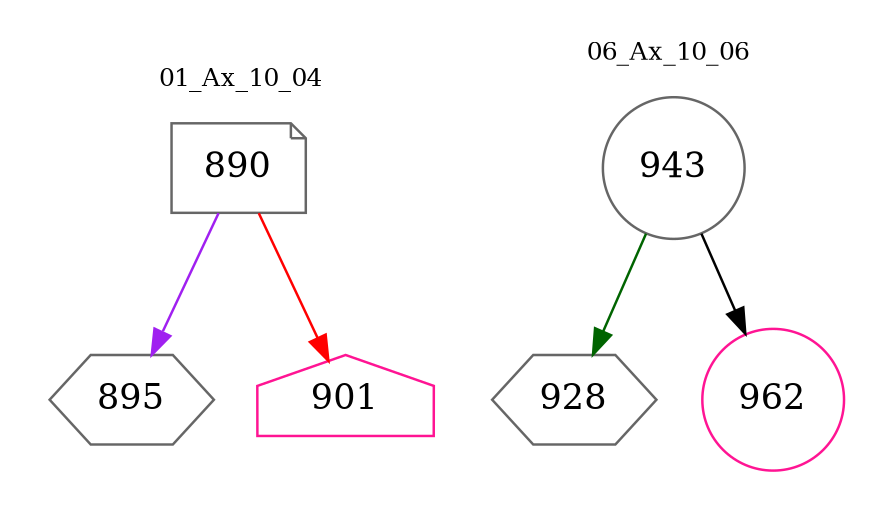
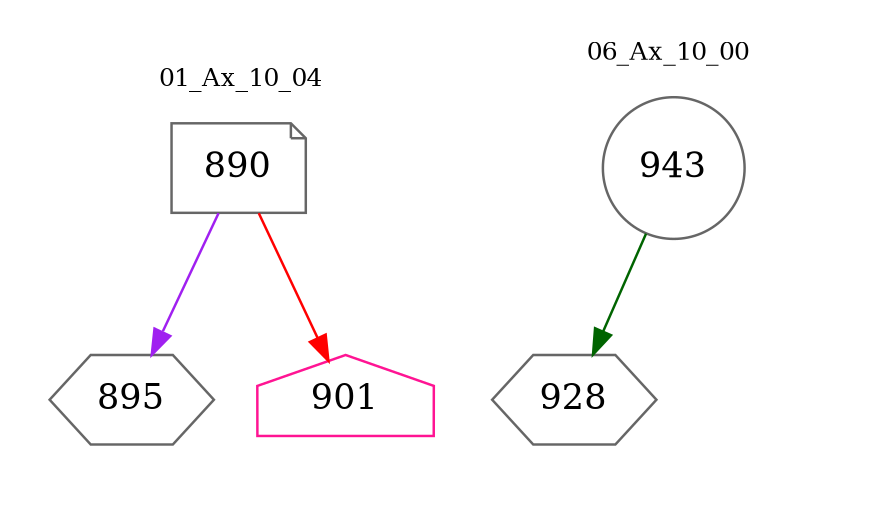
  digraph {
    node [color=gray40 shape=hexagon]
    n1 [label=890 shape=note]
    n2 [label=895]
    n3 [color=deeppink label=901 shape=house]
    n4 [label=943 shape=circle]
    n5 [label=928]
-   n6 [color=deeppink label=962 shape=circle]
    subgraph cluster_1 {
      color=white
      fontsize=10
      label="01_Ax_10_04"
      n1
      n2
      n3
    }
    subgraph cluster_2 {
      color=white
      fontsize=10
-     label="06_Ax_10_06"
+     label="06_Ax_10_00"
      n4
      n5
-     n6
    }
    n1 -> n2 [color=purple]
    n1 -> n3 [color=red]
    n4 -> n5 [color=darkgreen]
-   n4 -> n6 [color=black]
  }
